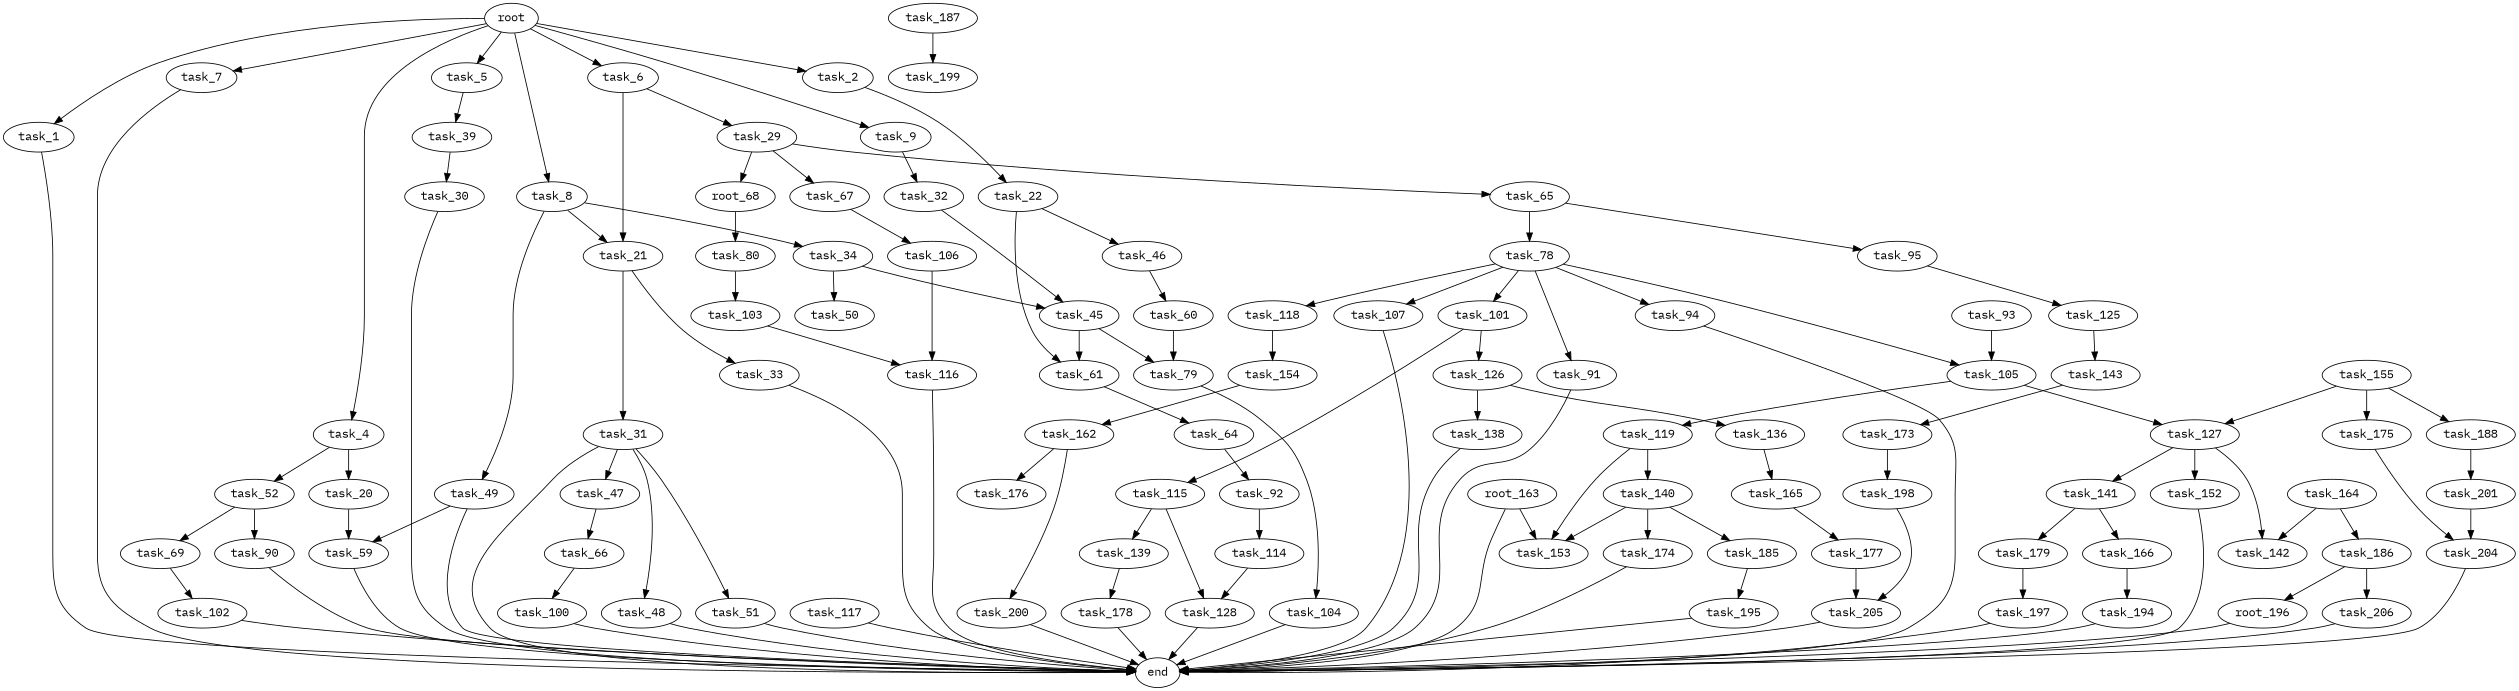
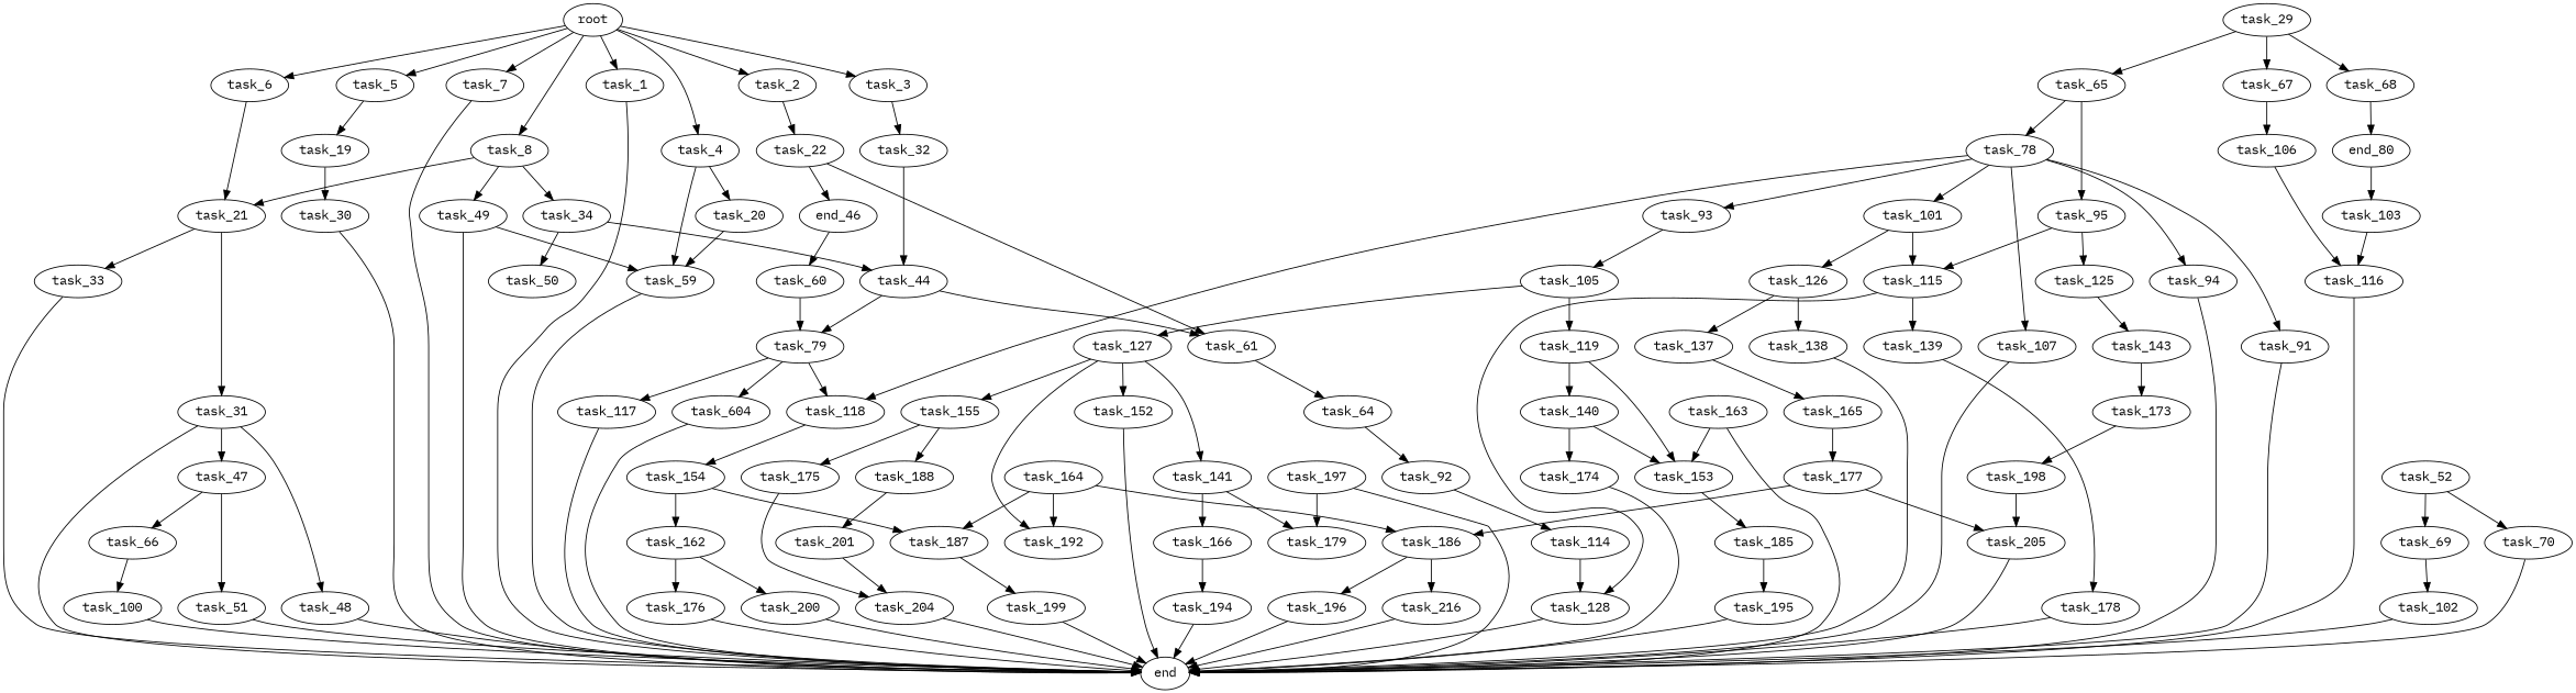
  digraph {
    fontname="IBM Plex Mono"
    node [fontname="IBM Plex Mono"]
    edge [fontname="IBM Plex Mono"]
    root
    task_1
    task_2
-   task_3 [label=task_9]
+   task_3
    task_4
    task_5
    task_6
    task_7
    task_8
    end
    task_22
    task_32
    task_20
    task_52
-   task_19 [label=task_39]
+   task_19
    task_21
    task_29
    task_34
    task_49
-   task_46
+   task_46 [label=end_46]
    task_61
-   task_45
+   task_45 [label=task_44]
    task_59
    task_69
-   task_70 [label=task_90]
+   task_70
    task_30
    task_31
    task_33
    task_65
    task_67
-   task_68 [label=root_68]
+   task_68
    task_50
    task_47
    task_48
    task_51
    task_60
    task_64
    task_78
    task_95
    task_106
-   task_80
+   task_80 [label=end_80]
    task_66
    task_79
    task_118
-   task_104
+   task_104 [label=task_604]
    task_117
    task_100
    task_102
    task_92
    task_114
    task_91
    task_93
    task_94
    task_101
    task_107
    task_115
    task_125
    task_116
    task_103
    task_105
    task_126
    task_154
    task_128
    task_119
    task_127
    task_139
    task_143
-   task_137 [label=task_136]
+   task_137
    task_138
    task_153
    task_140
    task_141
-   task_142
+   task_142 [label=task_192]
    task_152
    task_155
    task_178
    task_162
    task_187
    task_185
    task_174
    task_173
    task_165
    task_166
    task_179
    task_175
    task_188
    task_177
    task_194
    task_197
    task_164
    task_186
    task_198
-   task_163 [label=root_163]
+   task_163
    task_195
    task_176
    task_200
    task_199
    task_204
    task_201
-   task_196 [label=root_196]
-   task_206
+   task_196
+   task_206 [label=task_216]
    task_205
    root -> task_1
    root -> task_2
    root -> task_3
    root -> task_4
    root -> task_5
    root -> task_6
    root -> task_7
    root -> task_8
    task_1 -> end
    task_2 -> task_22
    task_3 -> task_32
    task_4 -> task_20
-   task_4 -> task_52
+   task_4 -> task_59
    task_5 -> task_19
    task_6 -> task_21
-   task_6 -> task_29
    task_7 -> end
    task_8 -> task_21
    task_8 -> task_34
    task_8 -> task_49
    task_22 -> task_46
    task_22 -> task_61
    task_32 -> task_45
    task_20 -> task_59
    task_52 -> task_69
    task_52 -> task_70
    task_19 -> task_30
    task_21 -> task_31
    task_21 -> task_33
    task_29 -> task_65
    task_29 -> task_67
    task_29 -> task_68
    task_34 -> task_45
    task_34 -> task_50
    task_49 -> end
    task_49 -> task_59
    task_46 -> task_60
    task_61 -> task_64
    task_45 -> task_61
    task_45 -> task_79
    task_59 -> end
    task_69 -> task_102
    task_70 -> end
    task_30 -> end
    task_31 -> end
    task_31 -> task_47
    task_31 -> task_48
-   task_31 -> task_51
+   task_47 -> task_51
    task_33 -> end
    task_65 -> task_78
    task_65 -> task_95
    task_67 -> task_106
    task_68 -> task_80
    task_47 -> task_66
    task_48 -> end
    task_51 -> end
    task_60 -> task_79
    task_64 -> task_92
    task_78 -> task_118
    task_78 -> task_91
-   task_78 -> task_105
+   task_78 -> task_93
    task_78 -> task_94
    task_78 -> task_101
    task_78 -> task_107
+   task_95 -> task_115
    task_95 -> task_125
    task_106 -> task_116
    task_80 -> task_103
    task_66 -> task_100
+   task_79 -> task_118
    task_79 -> task_104
+   task_79 -> task_117
    task_118 -> task_154
    task_104 -> end
    task_117 -> end
    task_100 -> end
    task_102 -> end
    task_92 -> task_114
    task_114 -> task_128
    task_91 -> end
    task_93 -> task_105
    task_94 -> end
    task_101 -> task_115
    task_101 -> task_126
    task_107 -> end
    task_115 -> task_128
    task_115 -> task_139
    task_125 -> task_143
    task_116 -> end
    task_103 -> task_116
    task_105 -> task_119
    task_105 -> task_127
    task_126 -> task_137
    task_126 -> task_138
    task_154 -> task_162
+   task_154 -> task_187
    task_128 -> end
    task_119 -> task_153
    task_119 -> task_140
    task_127 -> task_141
    task_127 -> task_142
    task_127 -> task_152
-   task_155 -> task_127
+   task_127 -> task_155
    task_139 -> task_178
    task_143 -> task_173
    task_137 -> task_165
    task_138 -> end
-   task_140 -> task_185
+   task_153 -> task_185
    task_140 -> task_153
    task_140 -> task_174
    task_141 -> task_166
    task_141 -> task_179
    task_152 -> end
    task_155 -> task_175
    task_155 -> task_188
    task_178 -> end
    task_162 -> task_176
    task_162 -> task_200
    task_187 -> task_199
    task_185 -> task_195
    task_174 -> end
    task_173 -> task_198
    task_165 -> task_177
    task_166 -> task_194
-   task_179 -> task_197
+   task_197 -> task_179
    task_175 -> task_204
    task_188 -> task_201
+   task_177 -> task_186
    task_177 -> task_205
    task_194 -> end
    task_197 -> end
    task_164 -> task_142
+   task_164 -> task_187
    task_164 -> task_186
    task_186 -> task_196
    task_186 -> task_206
    task_198 -> task_205
    task_163 -> end
    task_163 -> task_153
    task_195 -> end
+   task_176 -> end
    task_200 -> end
+   task_199 -> end
    task_204 -> end
    task_201 -> task_204
    task_196 -> end
    task_206 -> end
    task_205 -> end
  }
